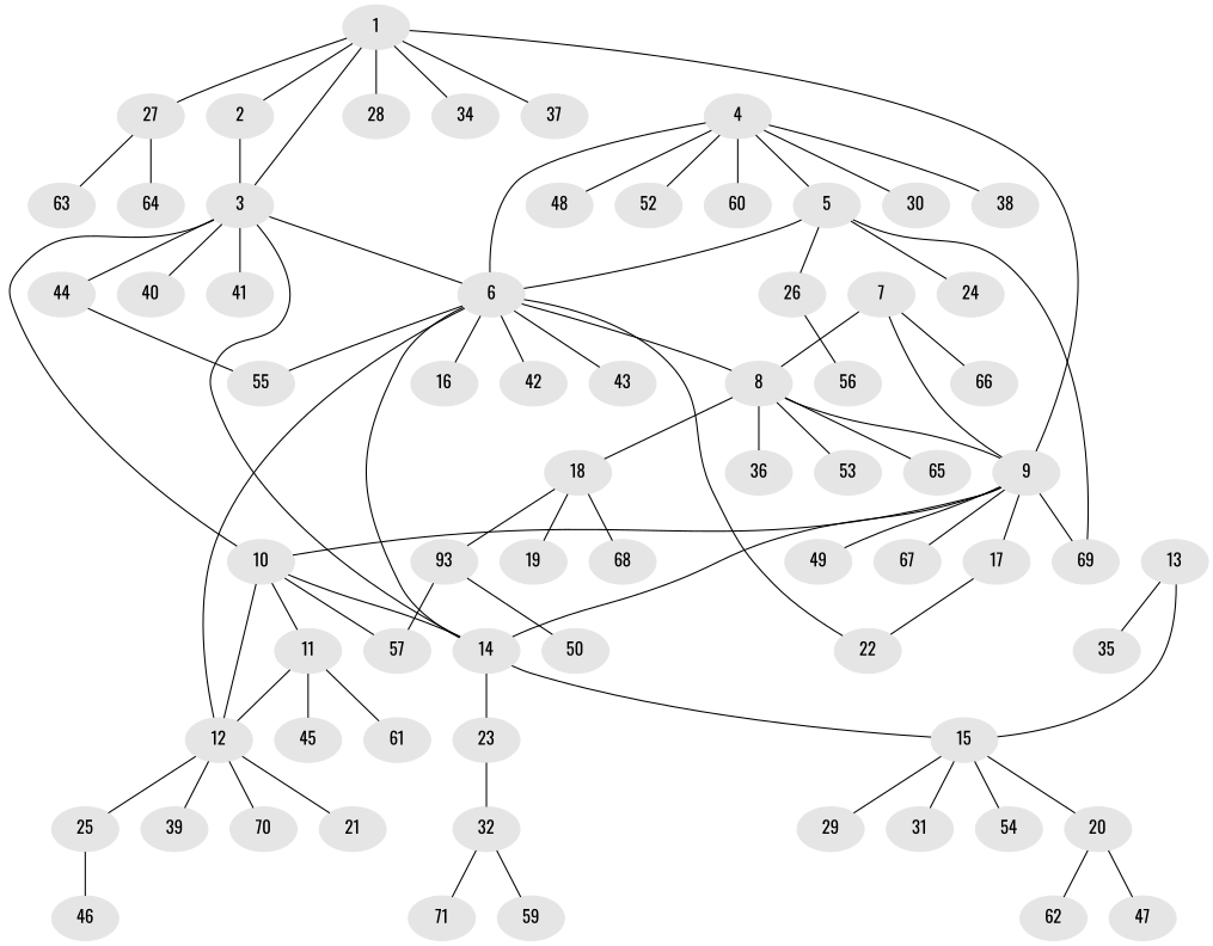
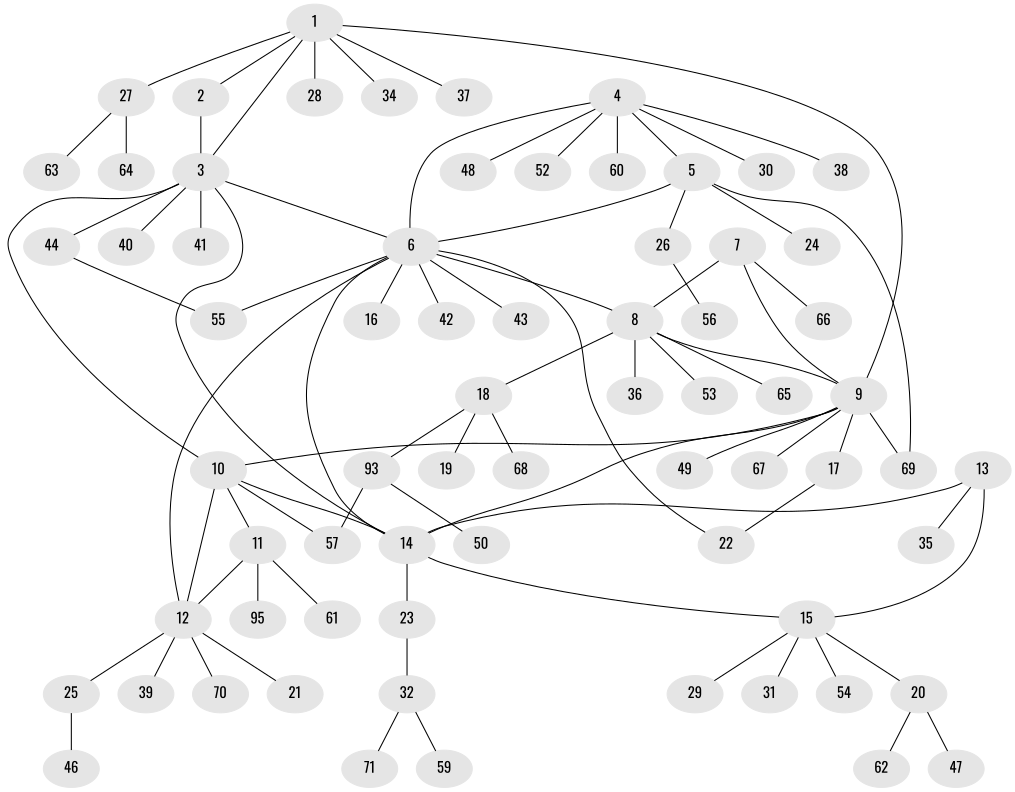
  graph {
    fontname=Oswald
    node [color=gray90 fontname=Oswald style=filled]
    edge [fontname=Oswald]
    1
    2
    3
    9
    27
    28
    34
    37
    6
    10
    14
    40
    41
    44
    69
    17
    49
    67
    63
    64
    8
    12
    16
    22
    42
    43
    55
    11
    57
    15
    23
    4
    5
    30
    38
    48
    52
    60
    24
    26
    56
    18
    36
    53
    65
    21
    25
    39
    70
    7
    66
    19
    n53 [label=93]
    68
-   45
+   45 [label=95]
    61
    46
    13
    35
    20
    29
    31
    54
    32
    47
    62
    50
    59
    71
    1 -- 2
    1 -- 3
    1 -- 9
    1 -- 27
    1 -- 28
    1 -- 34
    1 -- 37
    2 -- 3
    3 -- 6
    3 -- 10
    3 -- 14
    3 -- 40
    3 -- 41
    3 -- 44
    9 -- 10
    9 -- 14
    9 -- 69
    9 -- 17
    9 -- 49
    9 -- 67
    27 -- 63
    27 -- 64
    6 -- 14
    6 -- 8
    6 -- 12
    6 -- 16
    6 -- 22
    6 -- 42
    6 -- 43
    6 -- 55
    10 -- 14
    10 -- 12
    10 -- 11
    10 -- 57
    14 -- 15
    14 -- 23
    44 -- 55
    17 -- 22
    8 -- 9
    8 -- 18
    8 -- 36
    8 -- 53
    8 -- 65
    12 -- 21
    12 -- 25
    12 -- 39
    12 -- 70
    11 -- 12
    11 -- 45
    11 -- 61
    15 -- 20
    15 -- 29
    15 -- 31
    15 -- 54
    23 -- 32
    4 -- 6
    4 -- 5
    4 -- 30
    4 -- 38
    4 -- 48
    4 -- 52
    4 -- 60
    5 -- 6
    5 -- 69
    5 -- 24
    5 -- 26
    26 -- 56
    18 -- 19
    18 -- n53
    18 -- 68
    25 -- 46
    7 -- 9
    7 -- 8
    7 -- 66
    n53 -- 57
    n53 -- 50
+   13 -- 14
    13 -- 15
    13 -- 35
    20 -- 47
    20 -- 62
    32 -- 59
    32 -- 71
  }
